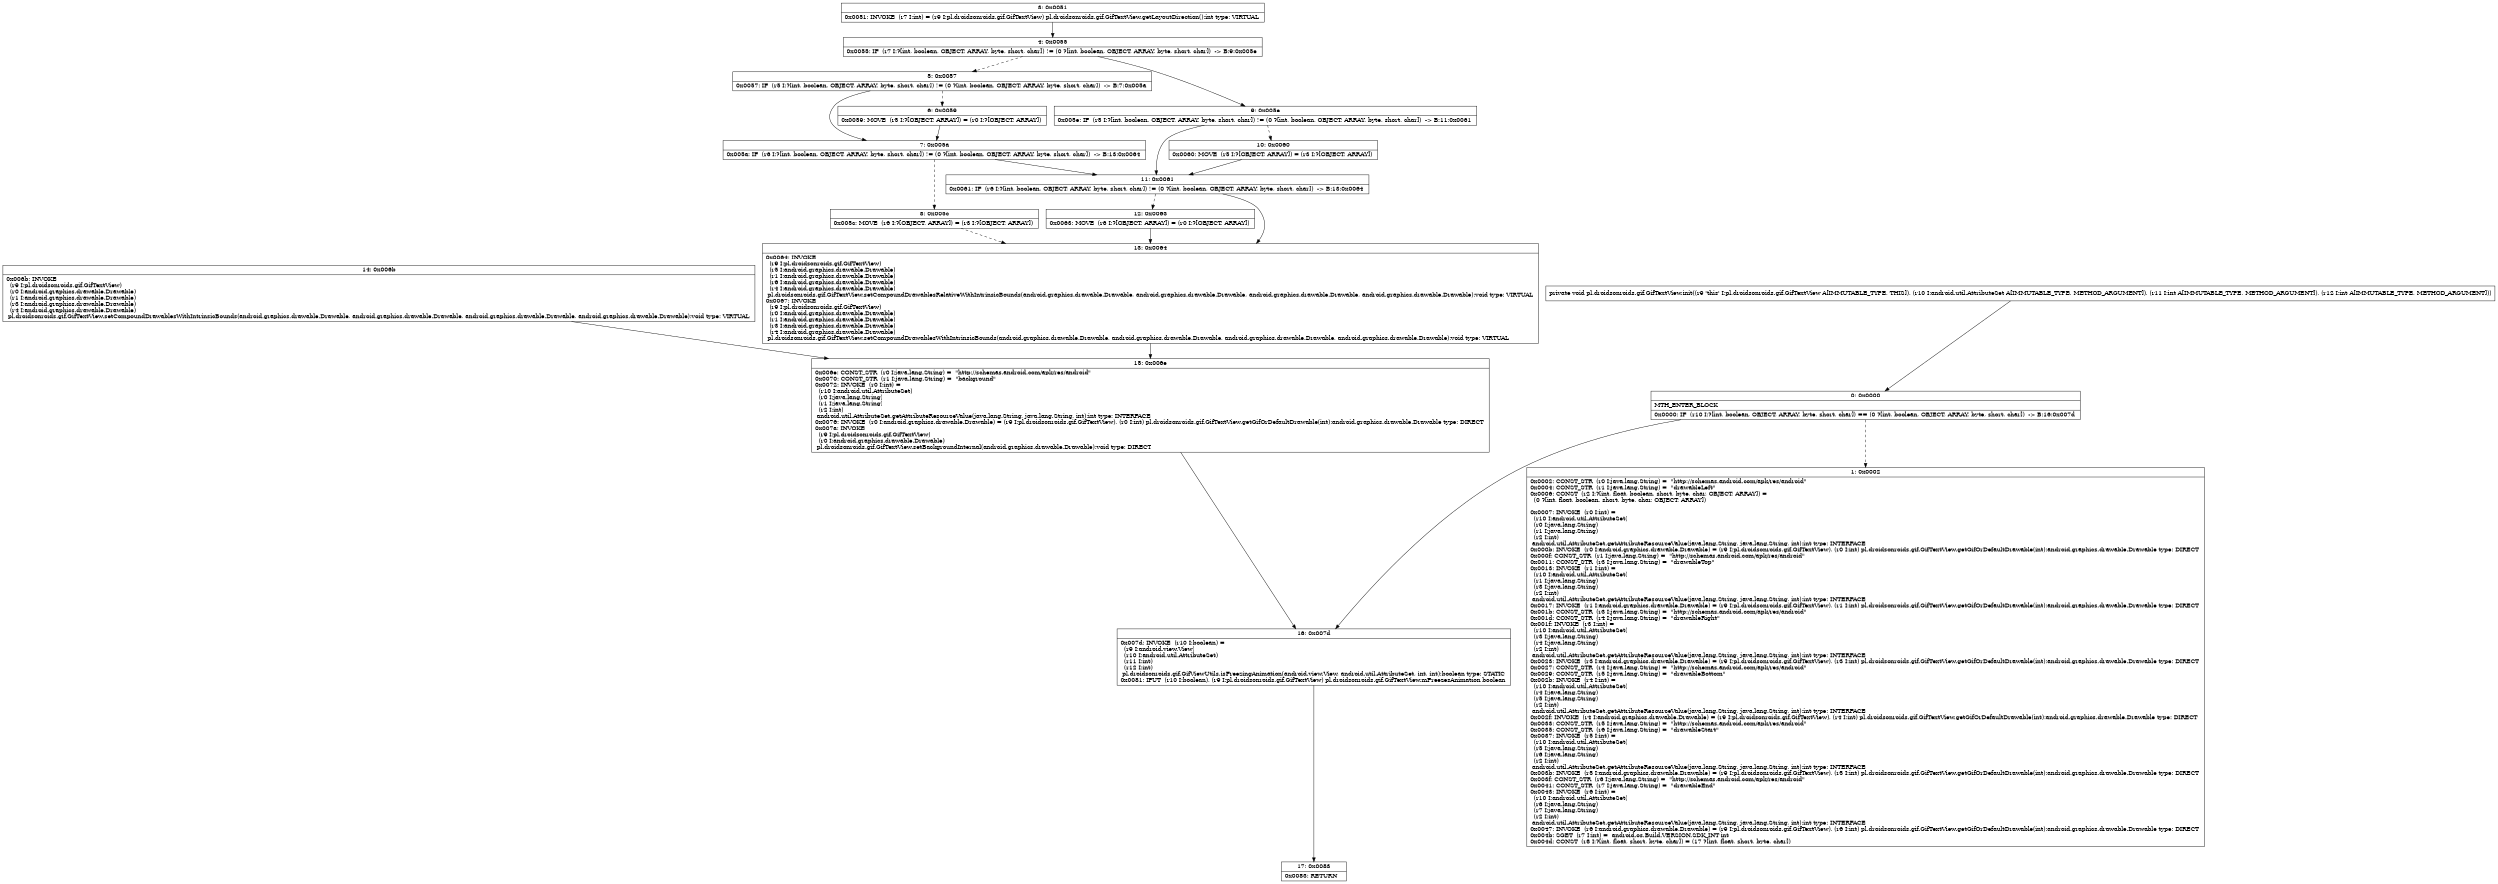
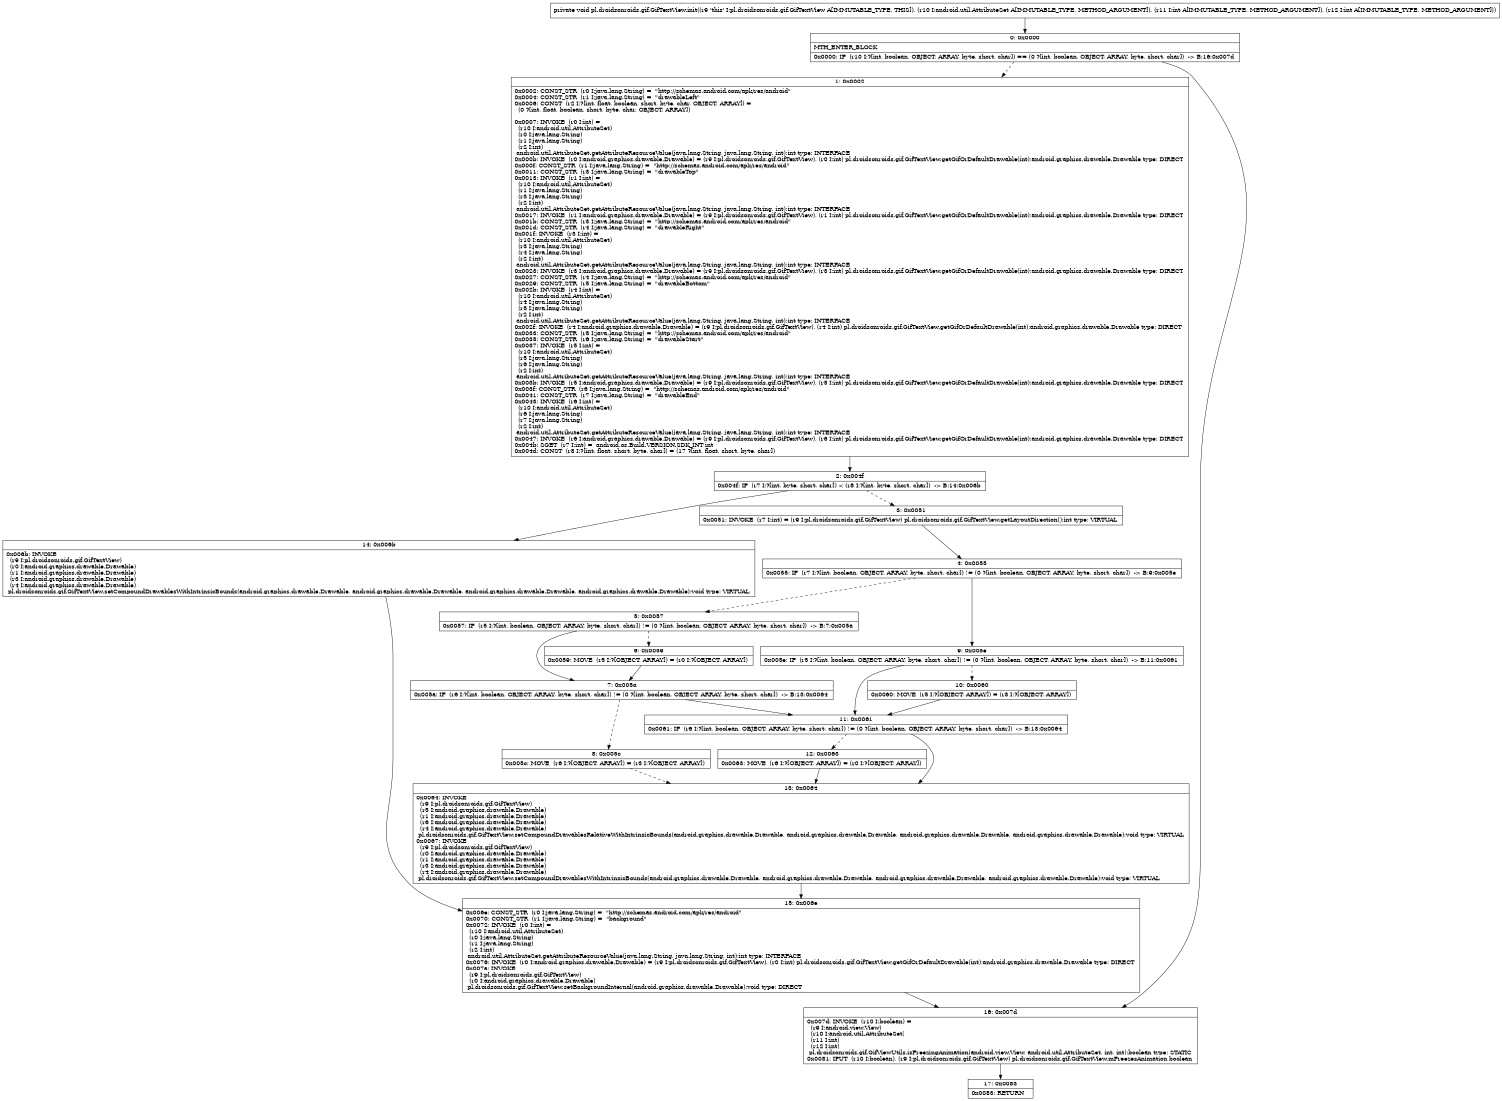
  digraph {
    node [shape=record]
    n1 [label="{0\:\ 0x0000|MTH_ENTER_BLOCK\l|0x0000: IF  (r10 I:?[int, boolean, OBJECT, ARRAY, byte, short, char]) == (0 ?[int, boolean, OBJECT, ARRAY, byte, short, char])  \-\> B:16:0x007d \l}"]
    n2 [label="{1\:\ 0x0002|0x0002: CONST_STR  (r0 I:java.lang.String) =  \"http:\/\/schemas.android.com\/apk\/res\/android\" \l0x0004: CONST_STR  (r1 I:java.lang.String) =  \"drawableLeft\" \l0x0006: CONST  (r2 I:?[int, float, boolean, short, byte, char, OBJECT, ARRAY]) = \l  (0 ?[int, float, boolean, short, byte, char, OBJECT, ARRAY])\l \l0x0007: INVOKE  (r0 I:int) = \l  (r10 I:android.util.AttributeSet)\l  (r0 I:java.lang.String)\l  (r1 I:java.lang.String)\l  (r2 I:int)\l android.util.AttributeSet.getAttributeResourceValue(java.lang.String, java.lang.String, int):int type: INTERFACE \l0x000b: INVOKE  (r0 I:android.graphics.drawable.Drawable) = (r9 I:pl.droidsonroids.gif.GifTextView), (r0 I:int) pl.droidsonroids.gif.GifTextView.getGifOrDefaultDrawable(int):android.graphics.drawable.Drawable type: DIRECT \l0x000f: CONST_STR  (r1 I:java.lang.String) =  \"http:\/\/schemas.android.com\/apk\/res\/android\" \l0x0011: CONST_STR  (r3 I:java.lang.String) =  \"drawableTop\" \l0x0013: INVOKE  (r1 I:int) = \l  (r10 I:android.util.AttributeSet)\l  (r1 I:java.lang.String)\l  (r3 I:java.lang.String)\l  (r2 I:int)\l android.util.AttributeSet.getAttributeResourceValue(java.lang.String, java.lang.String, int):int type: INTERFACE \l0x0017: INVOKE  (r1 I:android.graphics.drawable.Drawable) = (r9 I:pl.droidsonroids.gif.GifTextView), (r1 I:int) pl.droidsonroids.gif.GifTextView.getGifOrDefaultDrawable(int):android.graphics.drawable.Drawable type: DIRECT \l0x001b: CONST_STR  (r3 I:java.lang.String) =  \"http:\/\/schemas.android.com\/apk\/res\/android\" \l0x001d: CONST_STR  (r4 I:java.lang.String) =  \"drawableRight\" \l0x001f: INVOKE  (r3 I:int) = \l  (r10 I:android.util.AttributeSet)\l  (r3 I:java.lang.String)\l  (r4 I:java.lang.String)\l  (r2 I:int)\l android.util.AttributeSet.getAttributeResourceValue(java.lang.String, java.lang.String, int):int type: INTERFACE \l0x0023: INVOKE  (r3 I:android.graphics.drawable.Drawable) = (r9 I:pl.droidsonroids.gif.GifTextView), (r3 I:int) pl.droidsonroids.gif.GifTextView.getGifOrDefaultDrawable(int):android.graphics.drawable.Drawable type: DIRECT \l0x0027: CONST_STR  (r4 I:java.lang.String) =  \"http:\/\/schemas.android.com\/apk\/res\/android\" \l0x0029: CONST_STR  (r5 I:java.lang.String) =  \"drawableBottom\" \l0x002b: INVOKE  (r4 I:int) = \l  (r10 I:android.util.AttributeSet)\l  (r4 I:java.lang.String)\l  (r5 I:java.lang.String)\l  (r2 I:int)\l android.util.AttributeSet.getAttributeResourceValue(java.lang.String, java.lang.String, int):int type: INTERFACE \l0x002f: INVOKE  (r4 I:android.graphics.drawable.Drawable) = (r9 I:pl.droidsonroids.gif.GifTextView), (r4 I:int) pl.droidsonroids.gif.GifTextView.getGifOrDefaultDrawable(int):android.graphics.drawable.Drawable type: DIRECT \l0x0033: CONST_STR  (r5 I:java.lang.String) =  \"http:\/\/schemas.android.com\/apk\/res\/android\" \l0x0035: CONST_STR  (r6 I:java.lang.String) =  \"drawableStart\" \l0x0037: INVOKE  (r5 I:int) = \l  (r10 I:android.util.AttributeSet)\l  (r5 I:java.lang.String)\l  (r6 I:java.lang.String)\l  (r2 I:int)\l android.util.AttributeSet.getAttributeResourceValue(java.lang.String, java.lang.String, int):int type: INTERFACE \l0x003b: INVOKE  (r5 I:android.graphics.drawable.Drawable) = (r9 I:pl.droidsonroids.gif.GifTextView), (r5 I:int) pl.droidsonroids.gif.GifTextView.getGifOrDefaultDrawable(int):android.graphics.drawable.Drawable type: DIRECT \l0x003f: CONST_STR  (r6 I:java.lang.String) =  \"http:\/\/schemas.android.com\/apk\/res\/android\" \l0x0041: CONST_STR  (r7 I:java.lang.String) =  \"drawableEnd\" \l0x0043: INVOKE  (r6 I:int) = \l  (r10 I:android.util.AttributeSet)\l  (r6 I:java.lang.String)\l  (r7 I:java.lang.String)\l  (r2 I:int)\l android.util.AttributeSet.getAttributeResourceValue(java.lang.String, java.lang.String, int):int type: INTERFACE \l0x0047: INVOKE  (r6 I:android.graphics.drawable.Drawable) = (r9 I:pl.droidsonroids.gif.GifTextView), (r6 I:int) pl.droidsonroids.gif.GifTextView.getGifOrDefaultDrawable(int):android.graphics.drawable.Drawable type: DIRECT \l0x004b: SGET  (r7 I:int) =  android.os.Build.VERSION.SDK_INT int \l0x004d: CONST  (r8 I:?[int, float, short, byte, char]) = (17 ?[int, float, short, byte, char]) \l}"]
    n3 [label="{16\:\ 0x007d|0x007d: INVOKE  (r10 I:boolean) = \l  (r9 I:android.view.View)\l  (r10 I:android.util.AttributeSet)\l  (r11 I:int)\l  (r12 I:int)\l pl.droidsonroids.gif.GifViewUtils.isFreezingAnimation(android.view.View, android.util.AttributeSet, int, int):boolean type: STATIC \l0x0081: IPUT  (r10 I:boolean), (r9 I:pl.droidsonroids.gif.GifTextView) pl.droidsonroids.gif.GifTextView.mFreezesAnimation boolean \l}"]
+   n4 [label="{2\:\ 0x004f|0x004f: IF  (r7 I:?[int, byte, short, char]) \< (r8 I:?[int, byte, short, char])  \-\> B:14:0x006b \l}"]
    n5 [label="{17\:\ 0x0083|0x0083: RETURN   \l}"]
    n6 [label="{3\:\ 0x0051|0x0051: INVOKE  (r7 I:int) = (r9 I:pl.droidsonroids.gif.GifTextView) pl.droidsonroids.gif.GifTextView.getLayoutDirection():int type: VIRTUAL \l}"]
    n7 [label="{14\:\ 0x006b|0x006b: INVOKE  \l  (r9 I:pl.droidsonroids.gif.GifTextView)\l  (r0 I:android.graphics.drawable.Drawable)\l  (r1 I:android.graphics.drawable.Drawable)\l  (r3 I:android.graphics.drawable.Drawable)\l  (r4 I:android.graphics.drawable.Drawable)\l pl.droidsonroids.gif.GifTextView.setCompoundDrawablesWithIntrinsicBounds(android.graphics.drawable.Drawable, android.graphics.drawable.Drawable, android.graphics.drawable.Drawable, android.graphics.drawable.Drawable):void type: VIRTUAL \l}"]
    n8 [label="{4\:\ 0x0055|0x0055: IF  (r7 I:?[int, boolean, OBJECT, ARRAY, byte, short, char]) != (0 ?[int, boolean, OBJECT, ARRAY, byte, short, char])  \-\> B:9:0x005e \l}"]
    n9 [label="{15\:\ 0x006e|0x006e: CONST_STR  (r0 I:java.lang.String) =  \"http:\/\/schemas.android.com\/apk\/res\/android\" \l0x0070: CONST_STR  (r1 I:java.lang.String) =  \"background\" \l0x0072: INVOKE  (r0 I:int) = \l  (r10 I:android.util.AttributeSet)\l  (r0 I:java.lang.String)\l  (r1 I:java.lang.String)\l  (r2 I:int)\l android.util.AttributeSet.getAttributeResourceValue(java.lang.String, java.lang.String, int):int type: INTERFACE \l0x0076: INVOKE  (r0 I:android.graphics.drawable.Drawable) = (r9 I:pl.droidsonroids.gif.GifTextView), (r0 I:int) pl.droidsonroids.gif.GifTextView.getGifOrDefaultDrawable(int):android.graphics.drawable.Drawable type: DIRECT \l0x007a: INVOKE  \l  (r9 I:pl.droidsonroids.gif.GifTextView)\l  (r0 I:android.graphics.drawable.Drawable)\l pl.droidsonroids.gif.GifTextView.setBackgroundInternal(android.graphics.drawable.Drawable):void type: DIRECT \l}"]
    n10 [label="{5\:\ 0x0057|0x0057: IF  (r5 I:?[int, boolean, OBJECT, ARRAY, byte, short, char]) != (0 ?[int, boolean, OBJECT, ARRAY, byte, short, char])  \-\> B:7:0x005a \l}"]
    n11 [label="{9\:\ 0x005e|0x005e: IF  (r5 I:?[int, boolean, OBJECT, ARRAY, byte, short, char]) != (0 ?[int, boolean, OBJECT, ARRAY, byte, short, char])  \-\> B:11:0x0061 \l}"]
    n12 [label="{6\:\ 0x0059|0x0059: MOVE  (r5 I:?[OBJECT, ARRAY]) = (r0 I:?[OBJECT, ARRAY]) \l}"]
    n13 [label="{7\:\ 0x005a|0x005a: IF  (r6 I:?[int, boolean, OBJECT, ARRAY, byte, short, char]) != (0 ?[int, boolean, OBJECT, ARRAY, byte, short, char])  \-\> B:13:0x0064 \l}"]
    n14 [label="{10\:\ 0x0060|0x0060: MOVE  (r5 I:?[OBJECT, ARRAY]) = (r3 I:?[OBJECT, ARRAY]) \l}"]
    n15 [label="{11\:\ 0x0061|0x0061: IF  (r6 I:?[int, boolean, OBJECT, ARRAY, byte, short, char]) != (0 ?[int, boolean, OBJECT, ARRAY, byte, short, char])  \-\> B:13:0x0064 \l}"]
    n16 [label="{8\:\ 0x005c|0x005c: MOVE  (r6 I:?[OBJECT, ARRAY]) = (r3 I:?[OBJECT, ARRAY]) \l}"]
    n17 [label="{13\:\ 0x0064|0x0064: INVOKE  \l  (r9 I:pl.droidsonroids.gif.GifTextView)\l  (r5 I:android.graphics.drawable.Drawable)\l  (r1 I:android.graphics.drawable.Drawable)\l  (r6 I:android.graphics.drawable.Drawable)\l  (r4 I:android.graphics.drawable.Drawable)\l pl.droidsonroids.gif.GifTextView.setCompoundDrawablesRelativeWithIntrinsicBounds(android.graphics.drawable.Drawable, android.graphics.drawable.Drawable, android.graphics.drawable.Drawable, android.graphics.drawable.Drawable):void type: VIRTUAL \l0x0067: INVOKE  \l  (r9 I:pl.droidsonroids.gif.GifTextView)\l  (r0 I:android.graphics.drawable.Drawable)\l  (r1 I:android.graphics.drawable.Drawable)\l  (r3 I:android.graphics.drawable.Drawable)\l  (r4 I:android.graphics.drawable.Drawable)\l pl.droidsonroids.gif.GifTextView.setCompoundDrawablesWithIntrinsicBounds(android.graphics.drawable.Drawable, android.graphics.drawable.Drawable, android.graphics.drawable.Drawable, android.graphics.drawable.Drawable):void type: VIRTUAL \l}"]
    n18 [label="{12\:\ 0x0063|0x0063: MOVE  (r6 I:?[OBJECT, ARRAY]) = (r0 I:?[OBJECT, ARRAY]) \l}"]
    n19 [label="{private void pl.droidsonroids.gif.GifTextView.init((r9 'this' I:pl.droidsonroids.gif.GifTextView A[IMMUTABLE_TYPE, THIS]), (r10 I:android.util.AttributeSet A[IMMUTABLE_TYPE, METHOD_ARGUMENT]), (r11 I:int A[IMMUTABLE_TYPE, METHOD_ARGUMENT]), (r12 I:int A[IMMUTABLE_TYPE, METHOD_ARGUMENT])) }"]
    n1 -> n2 [style=dashed]
    n1 -> n3
+   n2 -> n4
    n3 -> n5
+   n4 -> n6 [style=dashed]
+   n4 -> n7
    n6 -> n8
    n7 -> n9
    n8 -> n10 [style=dashed]
    n8 -> n11
    n9 -> n3
    n10 -> n12 [style=dashed]
    n10 -> n13
    n11 -> n14 [style=dashed]
    n11 -> n15
    n12 -> n13
    n13 -> n15
    n13 -> n16 [style=dashed]
    n14 -> n15
    n15 -> n17
    n15 -> n18 [style=dashed]
    n16 -> n17 [style=dashed]
    n17 -> n9
    n18 -> n17
    n19 -> n1
  }
